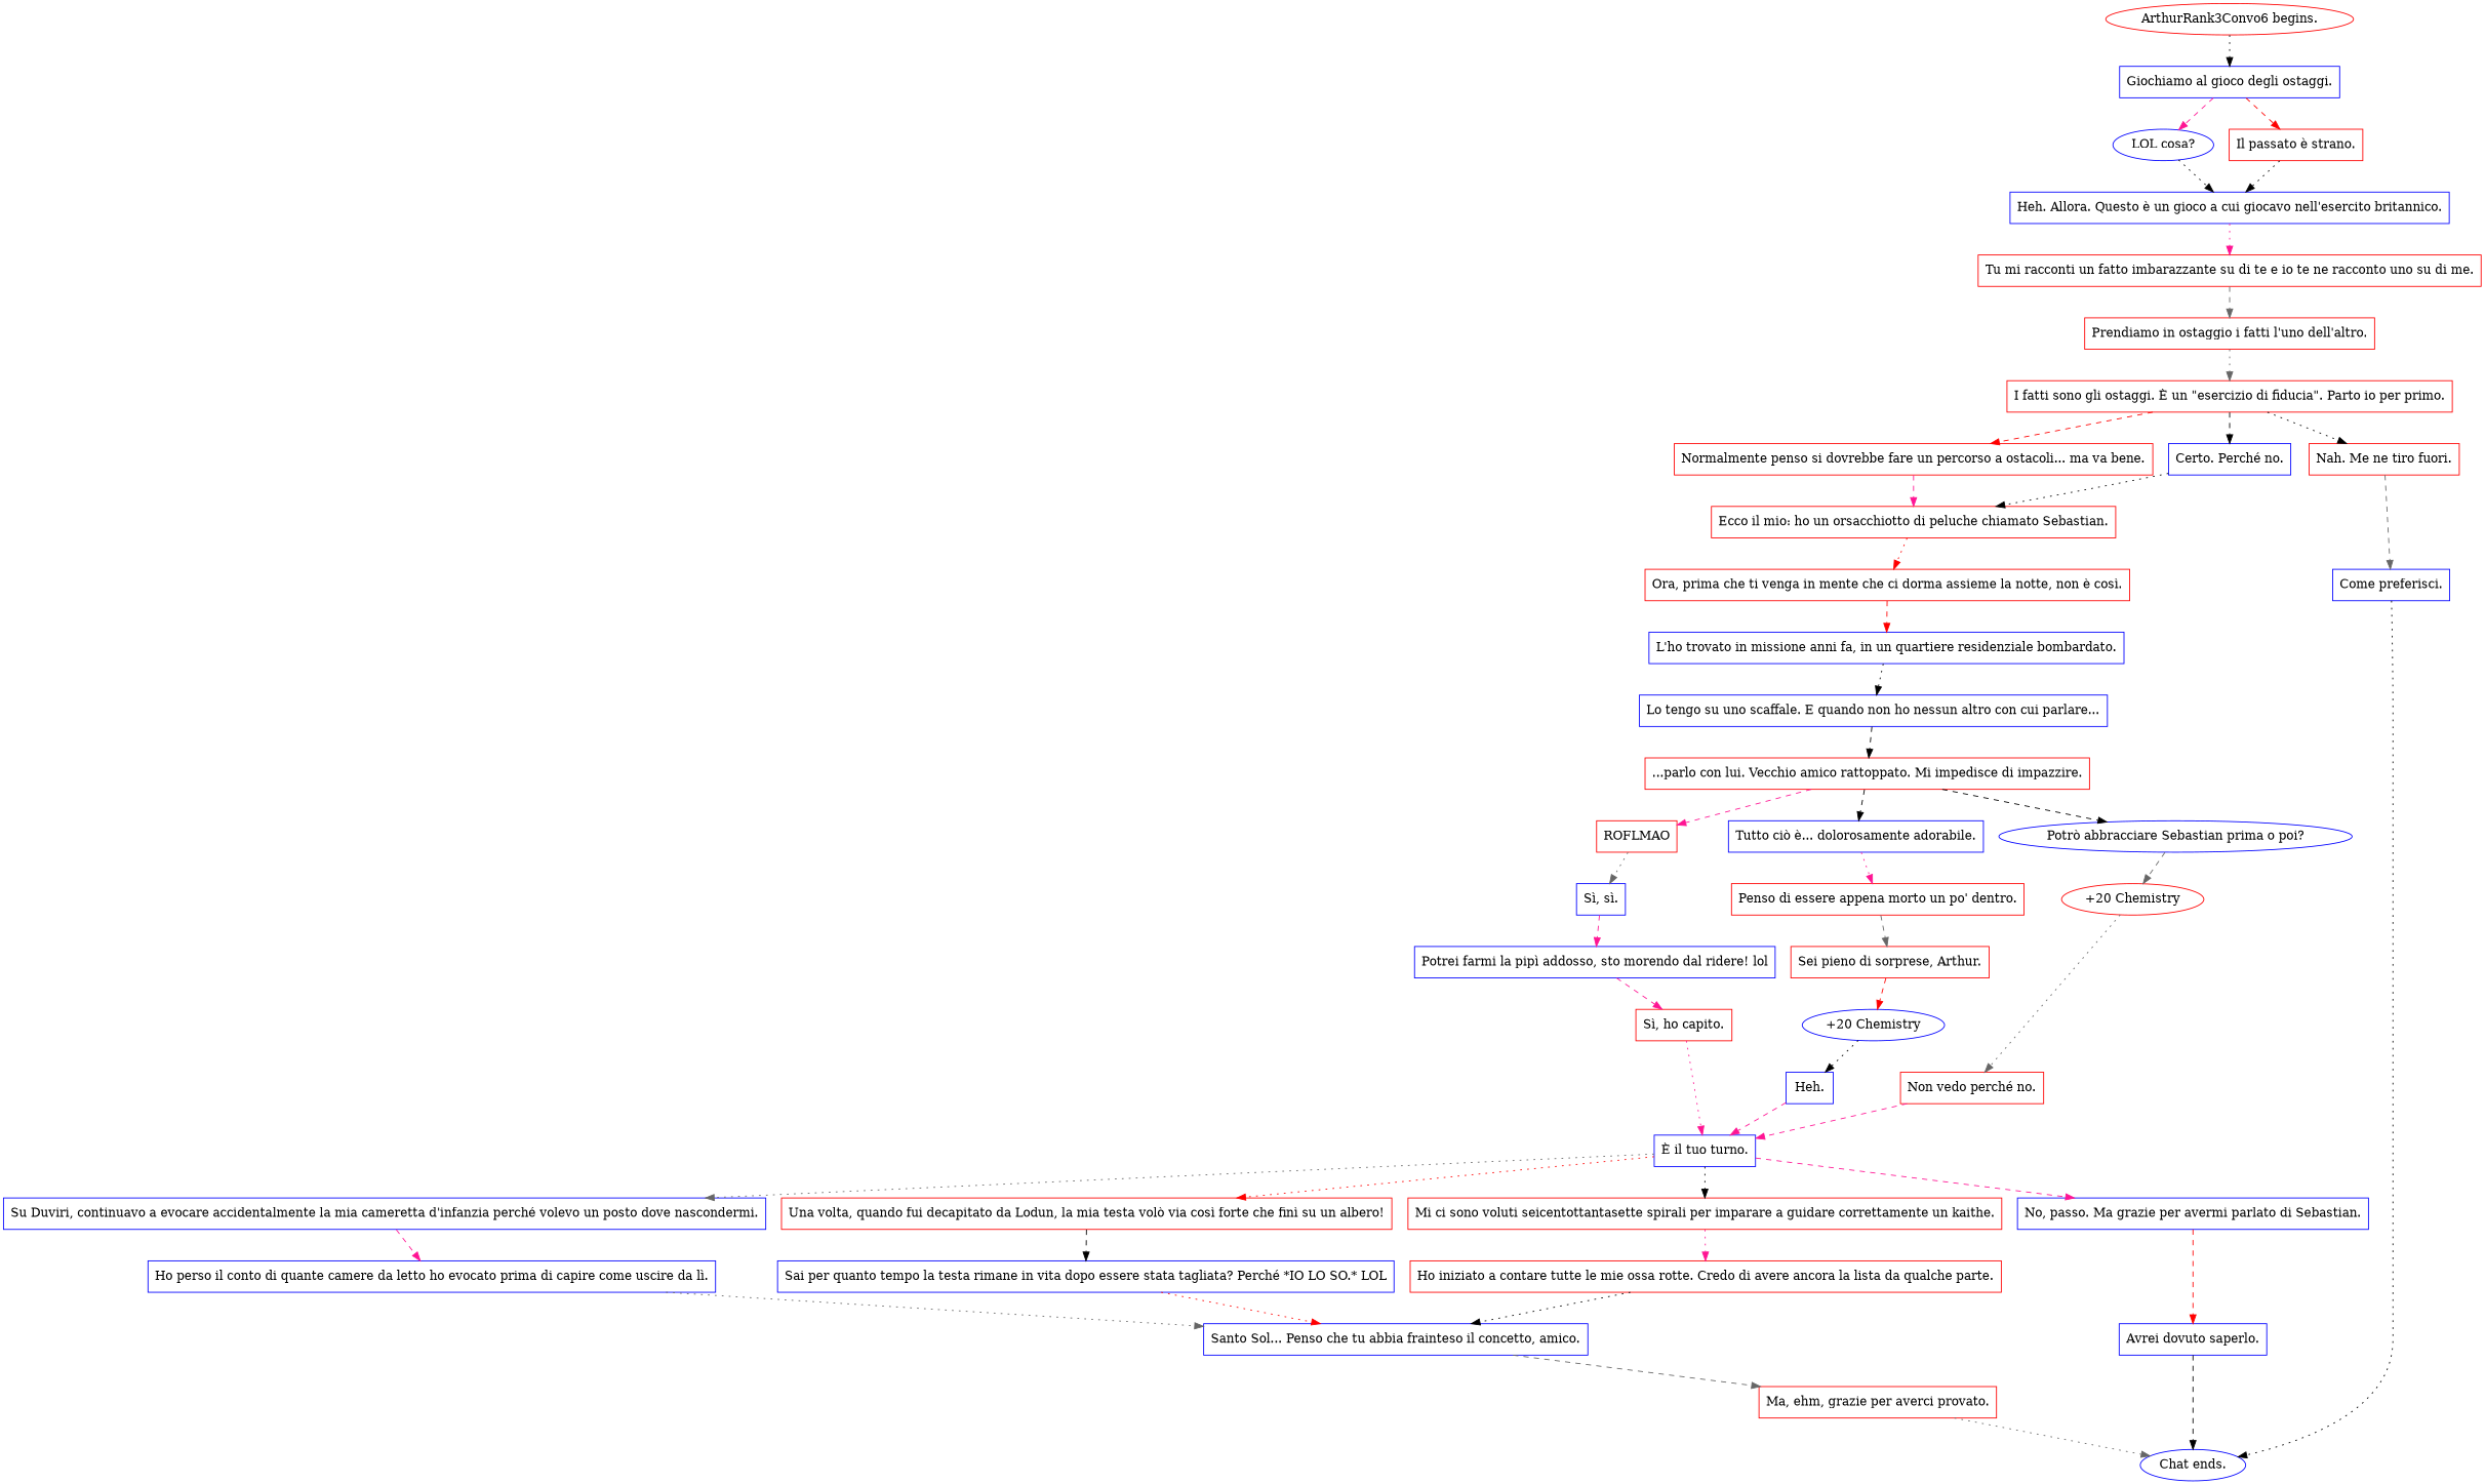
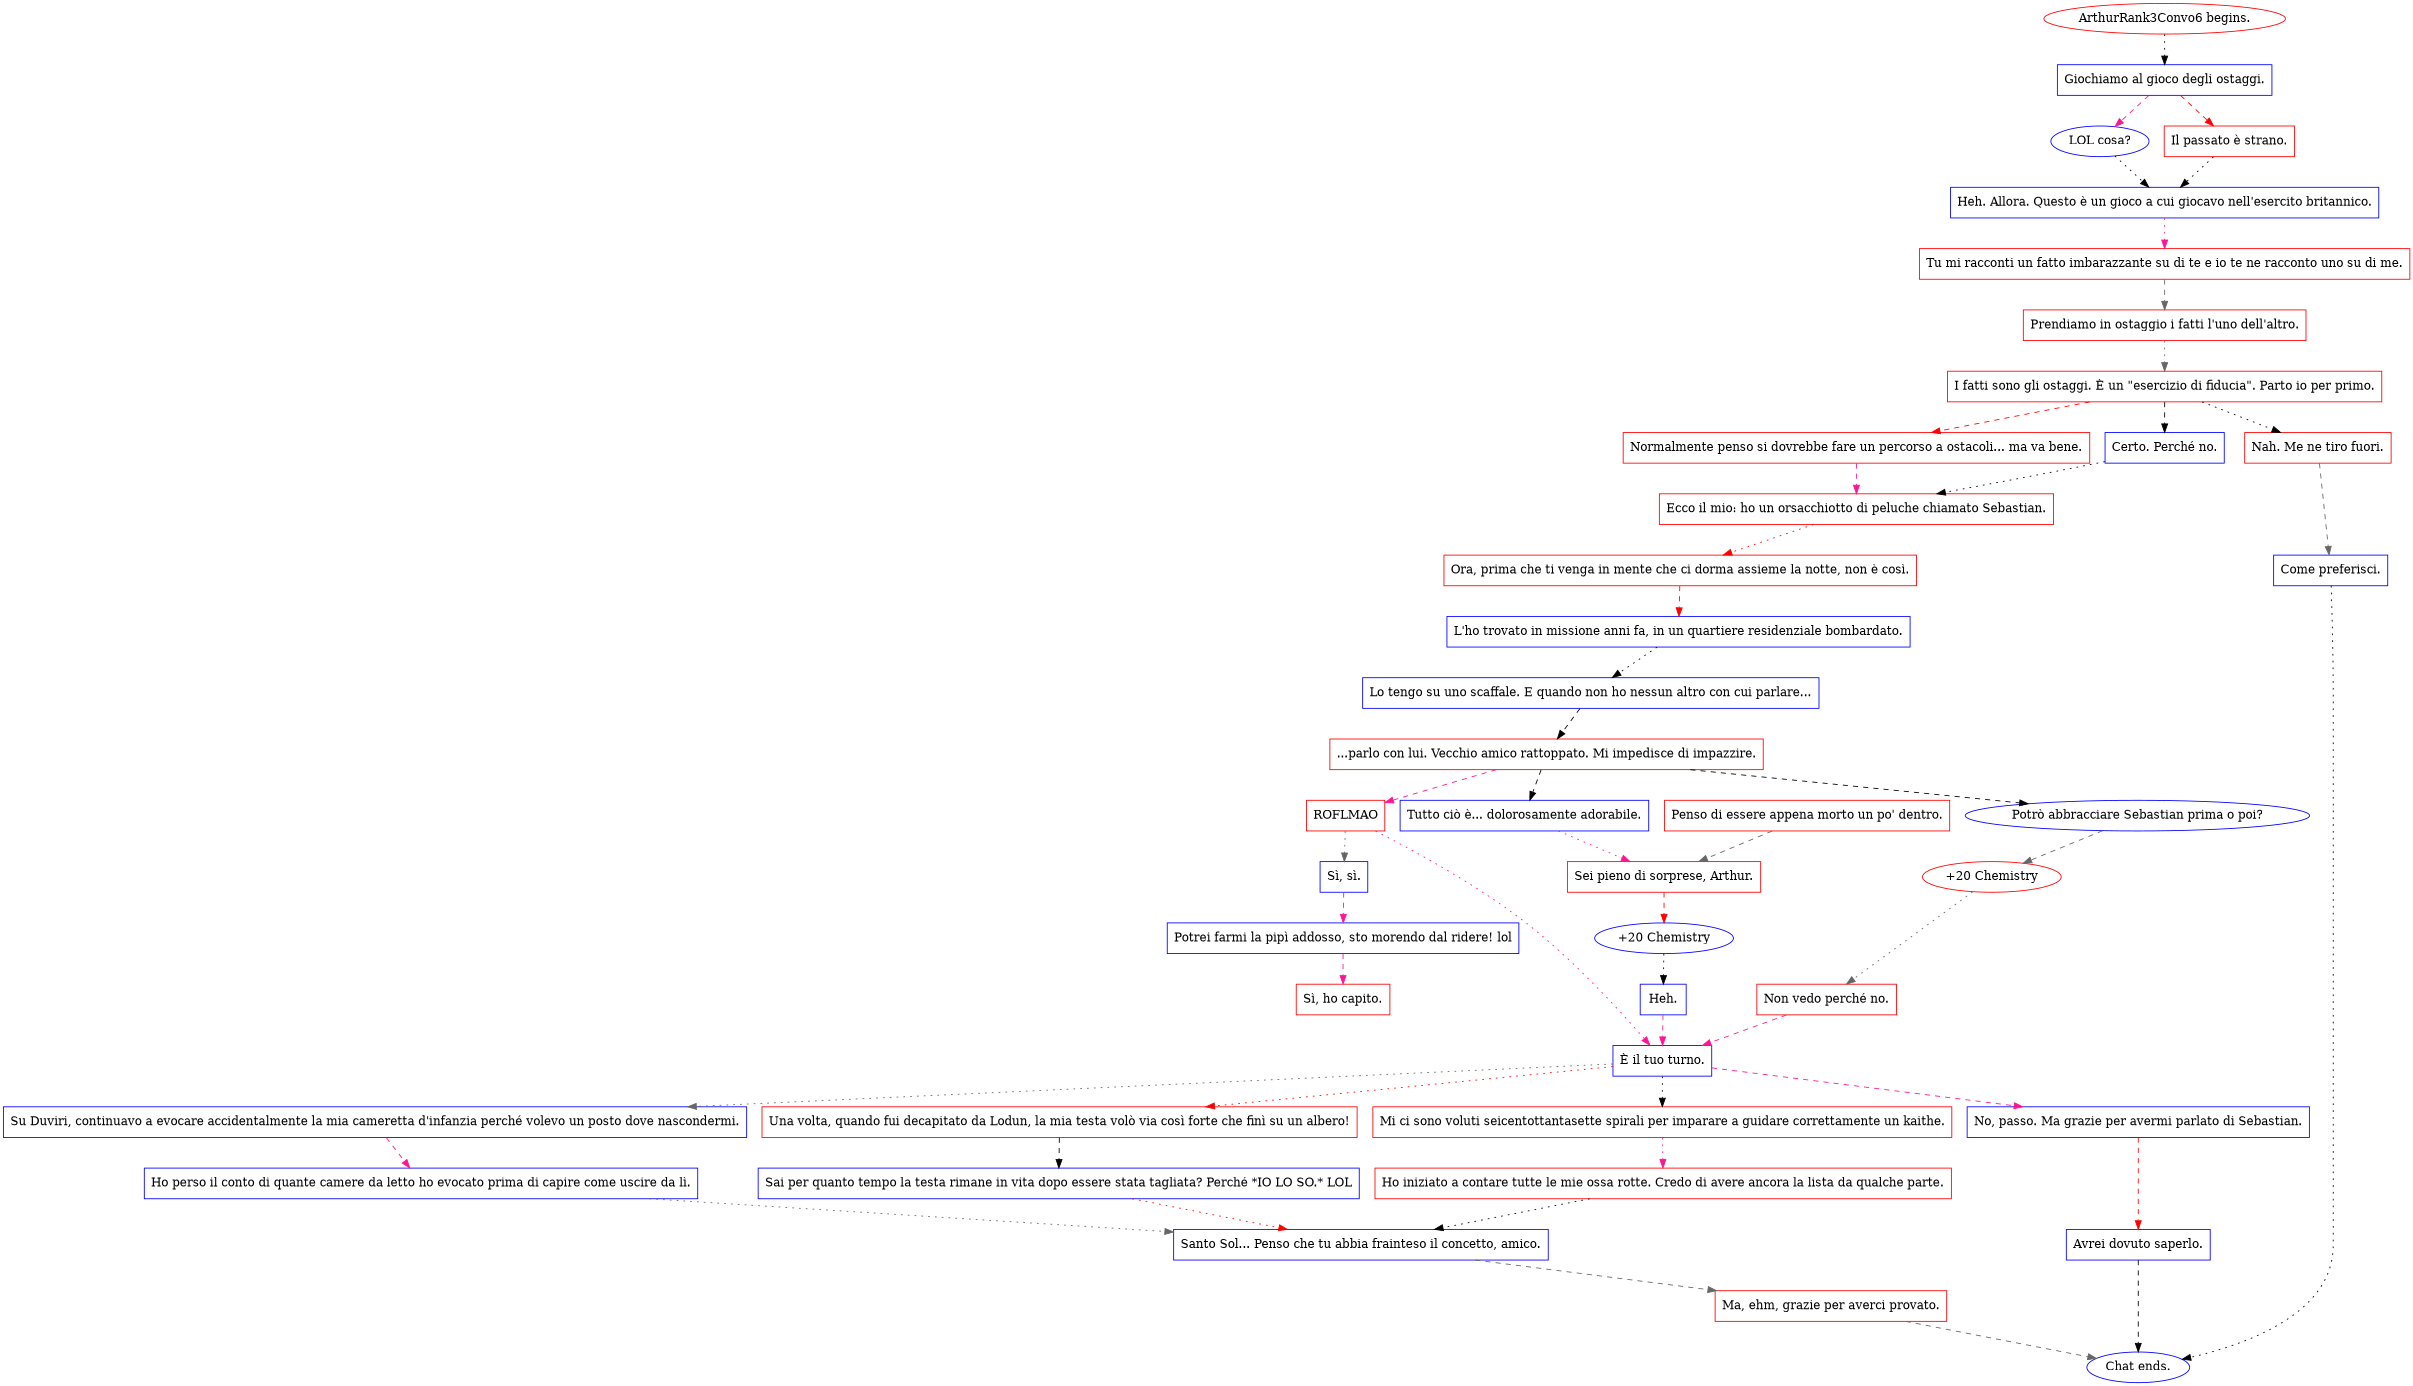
  digraph {
    node [color=blue shape=box]
    edge [color=black style=dashed]
    "ArthurRank3Convo6 begins." [color=red shape=""]
    n2 [label="Giochiamo al gioco degli ostaggi."]
    n3 [label="LOL cosa?" shape=ellipse]
    n4 [color=red label="Il passato è strano."]
    n5 [label="Heh. Allora. Questo è un gioco a cui giocavo nell'esercito britannico."]
    n6 [color=red label="Tu mi racconti un fatto imbarazzante su di te e io te ne racconto uno su di me."]
    n7 [color=red label="Prendiamo in ostaggio i fatti l'uno dell'altro."]
    n8 [color=red label="I fatti sono gli ostaggi. È un \"esercizio di fiducia\". Parto io per primo."]
    n9 [color=red label="Normalmente penso si dovrebbe fare un percorso a ostacoli... ma va bene."]
    n10 [label="Certo. Perché no."]
    n11 [color=red label="Nah. Me ne tiro fuori."]
    n12 [color=red label="Ecco il mio: ho un orsacchiotto di peluche chiamato Sebastian."]
    n13 [label="Come preferisci."]
    n14 [color=red label="Ora, prima che ti venga in mente che ci dorma assieme la notte, non è così."]
    "Chat ends." [shape=""]
    n16 [label="L'ho trovato in missione anni fa, in un quartiere residenziale bombardato."]
    n17 [label="Lo tengo su uno scaffale. E quando non ho nessun altro con cui parlare..."]
    n18 [color=red label="...parlo con lui. Vecchio amico rattoppato. Mi impedisce di impazzire."]
    n19 [color=red label=ROFLMAO]
    n20 [label="Tutto ciò è... dolorosamente adorabile."]
    n21 [label="Potrò abbracciare Sebastian prima o poi?" shape=ellipse]
    n22 [label="Sì, sì."]
    n23 [color=red label="Penso di essere appena morto un po' dentro."]
    n24 [color=red label="+20 Chemistry" shape=""]
    n25 [label="Potrei farmi la pipì addosso, sto morendo dal ridere! lol"]
    n26 [color=red label="Sei pieno di sorprese, Arthur."]
    n27 [color=red label="Non vedo perché no."]
    n28 [color=red label="Sì, ho capito."]
    n29 [label="+20 Chemistry" shape=""]
    n30 [label="È il tuo turno."]
    n31 [label="Heh."]
    n32 [label="Su Duviri, continuavo a evocare accidentalmente la mia cameretta d'infanzia perché volevo un posto dove nascondermi."]
    n33 [color=red label="Una volta, quando fui decapitato da Lodun, la mia testa volò via così forte che finì su un albero!"]
    n34 [color=red label="Mi ci sono voluti seicentottantasette spirali per imparare a guidare correttamente un kaithe."]
    n35 [label="No, passo. Ma grazie per avermi parlato di Sebastian."]
    n36 [label="Ho perso il conto di quante camere da letto ho evocato prima di capire come uscire da lì."]
    n37 [label="Sai per quanto tempo la testa rimane in vita dopo essere stata tagliata? Perché *IO LO SO.* LOL"]
    n38 [color=red label="Ho iniziato a contare tutte le mie ossa rotte. Credo di avere ancora la lista da qualche parte."]
    n39 [label="Avrei dovuto saperlo."]
    n40 [label="Santo Sol... Penso che tu abbia frainteso il concetto, amico."]
    n41 [color=red label="Ma, ehm, grazie per averci provato."]
    "ArthurRank3Convo6 begins." -> n2 [style=dotted]
    n2 -> n3 [color=deeppink]
    n2 -> n4 [color=red]
    n3 -> n5 [style=dotted]
    n4 -> n5 [style=dotted]
    n5 -> n6 [color=deeppink style=dotted]
    n6 -> n7 [color=gray40]
    n7 -> n8 [color=gray40 style=dotted]
    n8 -> n9 [color=red]
    n8 -> n10
    n8 -> n11 [style=dotted]
    n9 -> n12 [color=deeppink]
    n10 -> n12 [style=dotted]
    n11 -> n13 [color=gray40]
    n12 -> n14 [color=red style=dotted]
    n13 -> "Chat ends." [style=dotted]
    n14 -> n16 [color=red]
    n16 -> n17 [style=dotted]
    n17 -> n18
    n18 -> n19 [color=deeppink]
    n18 -> n20
    n18 -> n21
    n19 -> n22 [color=gray40 style=dotted]
-   n20 -> n23 [color=deeppink style=dotted]
+   n20 -> n26 [color=deeppink style=dotted]
    n21 -> n24 [color=gray40]
    n22 -> n25 [color=deeppink]
    n23 -> n26 [color=gray40]
    n24 -> n27 [color=gray40 style=dotted]
    n25 -> n28 [color=deeppink]
    n26 -> n29 [color=red]
    n27 -> n30 [color=deeppink]
-   n28 -> n30 [color=deeppink style=dotted]
+   n19 -> n30 [color=deeppink style=dotted]
    n29 -> n31 [style=dotted]
    n30 -> n32 [color=gray40 style=dotted]
    n30 -> n33 [color=red style=dotted]
    n30 -> n34 [style=dotted]
    n30 -> n35 [color=deeppink]
    n31 -> n30 [color=deeppink]
    n32 -> n36 [color=deeppink]
    n33 -> n37
    n34 -> n38 [color=deeppink style=dotted]
    n35 -> n39 [color=red]
    n36 -> n40 [color=gray40 style=dotted]
    n37 -> n40 [color=red style=dotted]
    n38 -> n40 [style=dotted]
    n39 -> "Chat ends."
    n40 -> n41 [color=gray40]
-   n41 -> "Chat ends." [color=gray40 style=dotted]
+   n41 -> "Chat ends." [color=gray40]
  }
